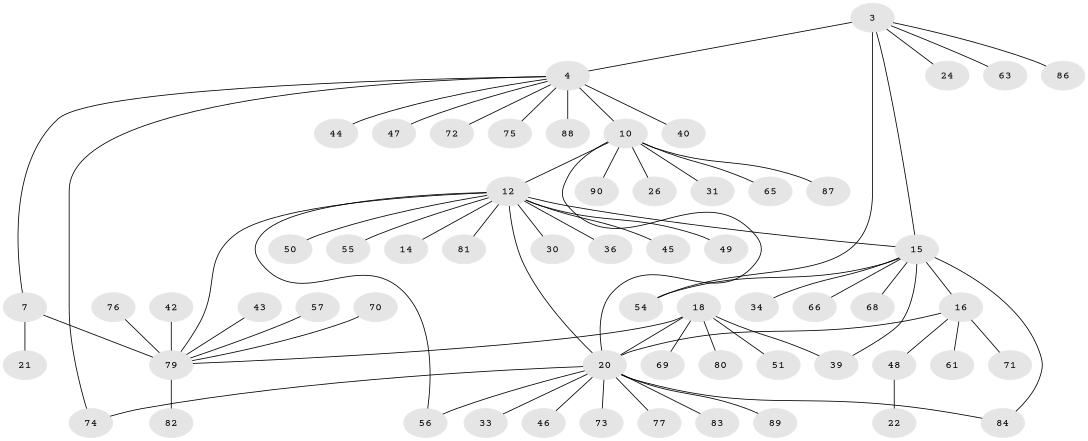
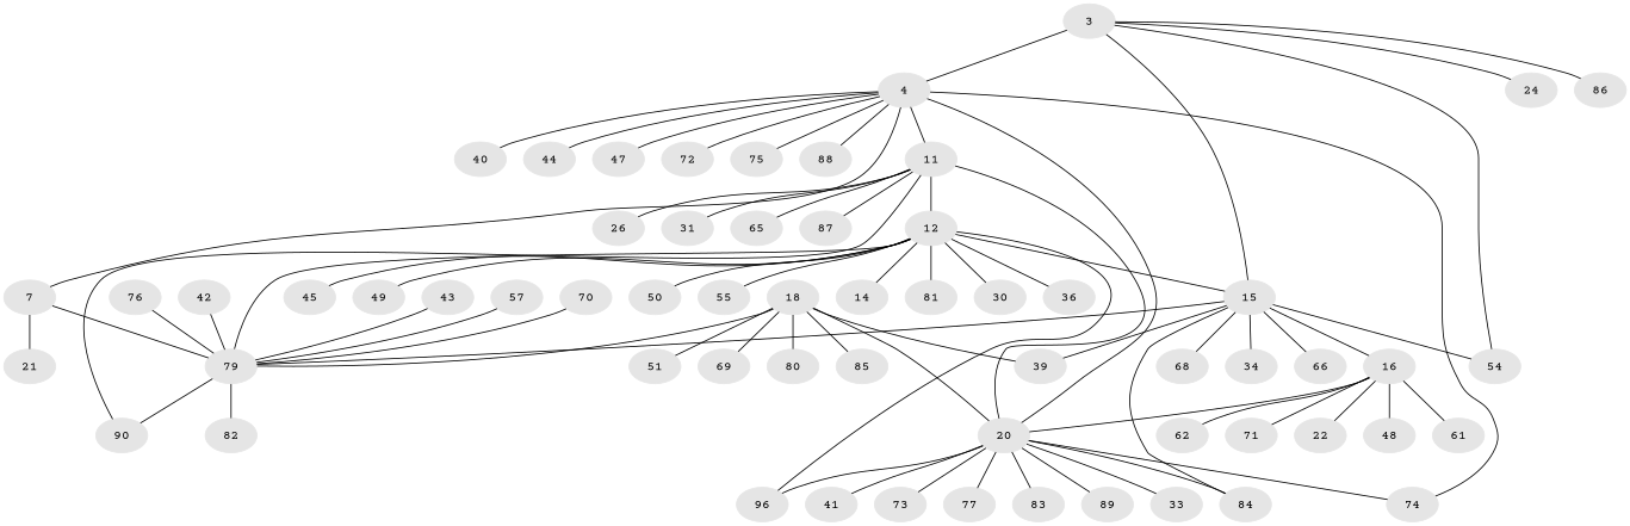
  graph {
    fontname="Courier Prime"
    node [color=gray90 fontname="Courier Prime" style=filled]
    edge [fontname="Courier Prime"]
    3 [super="+1"]
    4 [super="+2"]
    15 [super="+14"]
    24
    54
-   63 [super="+52"]
    86
    7 [super="+5"]
-   10 [super="+9"]
+   10 [super="+9" label=11]
    20 [super="+19"]
    40
    44
    47
    72
    74 [super="+60"]
    75
    88
    79 [super="+8"]
    16 [super="+13"]
    34
    39 [super="+32"]
    66
    68
    84 [super="+41"]
    21
    12 [super="+11"]
    26
    31 [super="+29"]
    65
    87
    90
-   56
+   56 [label=96]
    33
-   46
+   46 [label=41]
    73 [super="+37+58"]
    77
    83
    89
    82
    30
    36
    45
    49 [super="+28"]
    50
    55
    n46 [label=14 super="+35"]
    81 [super="+23+38"]
    22
    48
    61
+   62
    71
    18 [super="+17"]
    51
    69
    80
+   85
    42
    43
    57
    70
    76 [super="+59"]
    3 -- 4 [weight=4]
    3 -- 15
    3 -- 24
    3 -- 54
-   3 -- 63
    3 -- 86
    4 -- 7
    4 -- 10
-   12 -- 20
+   4 -- 20
    4 -- 40
    4 -- 44
    4 -- 47
    4 -- 72
    4 -- 74
    4 -- 75
    4 -- 88
    15 -- 54
+   15 -- 79 [weight=2]
    15 -- 16 [weight=4]
    15 -- 34
    15 -- 39
    15 -- 66
    15 -- 68
    15 -- 84
    7 -- 79 [weight=4]
    7 -- 21
    10 -- 20
    10 -- 12 [weight=4]
    10 -- 26
    10 -- 31
    10 -- 65
    10 -- 87
    10 -- 90
    20 -- 74
    20 -- 84
    20 -- 56
    20 -- 33
    20 -- 46
    20 -- 73
    20 -- 77
    20 -- 83
    20 -- 89
+   79 -- 90
    79 -- 82
    16 -- 20
-   48 -- 22
+   16 -- 22
    16 -- 48
    16 -- 61
+   16 -- 62
    16 -- 71
    12 -- 15
    12 -- 79
    12 -- 56
    12 -- 30
    12 -- 36
    12 -- 45
    12 -- 49
    12 -- 50
    12 -- 55
    12 -- n46
    12 -- 81
    18 -- 20 [weight=4]
    18 -- 79
    18 -- 39
    18 -- 51
    18 -- 69
    18 -- 80
+   18 -- 85
    42 -- 79
    43 -- 79
    57 -- 79
    70 -- 79
    76 -- 79
  }
